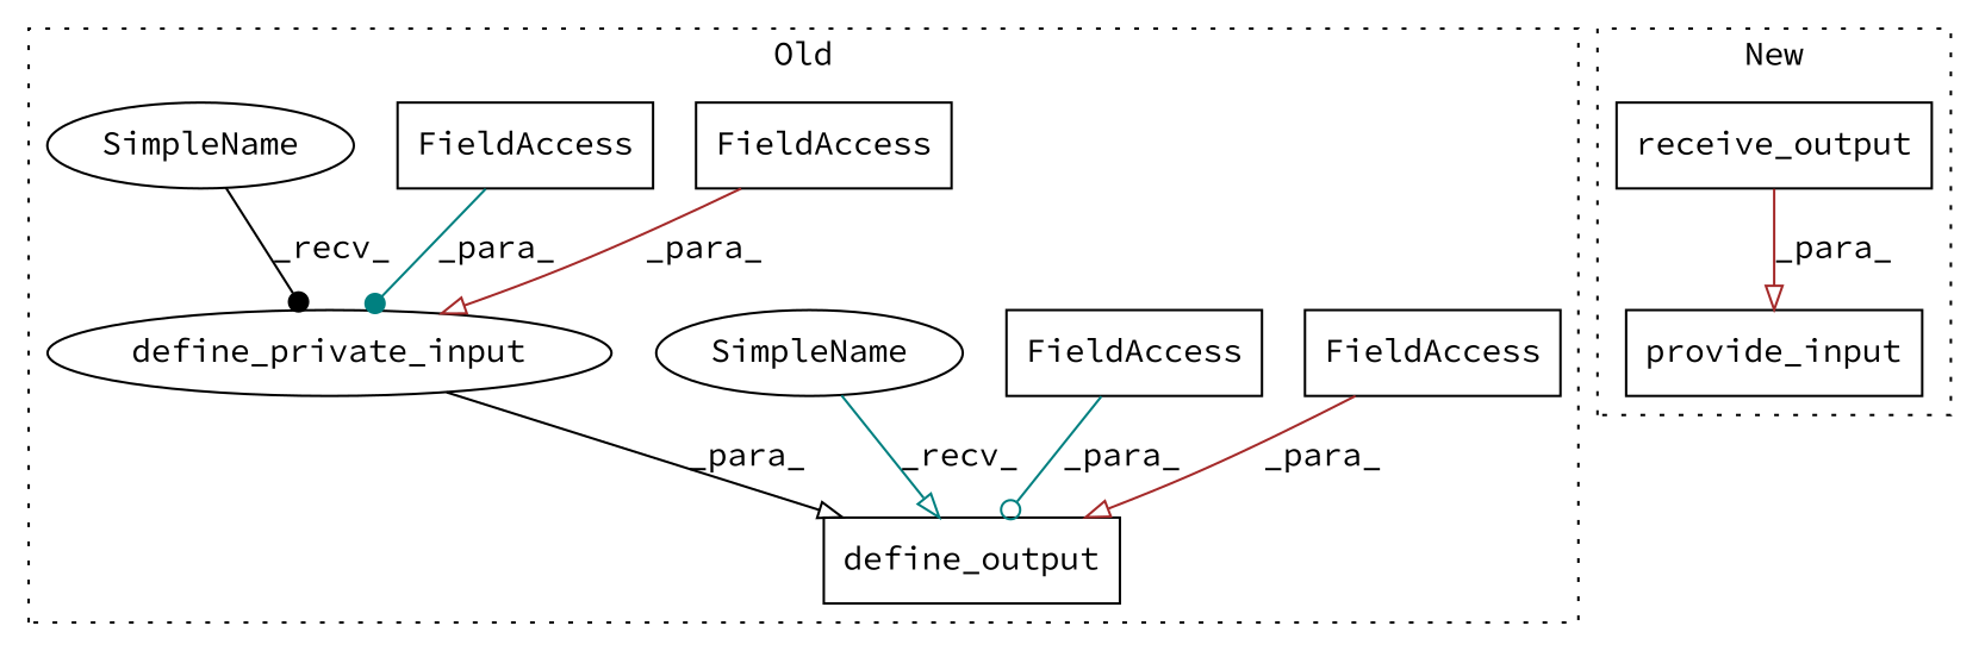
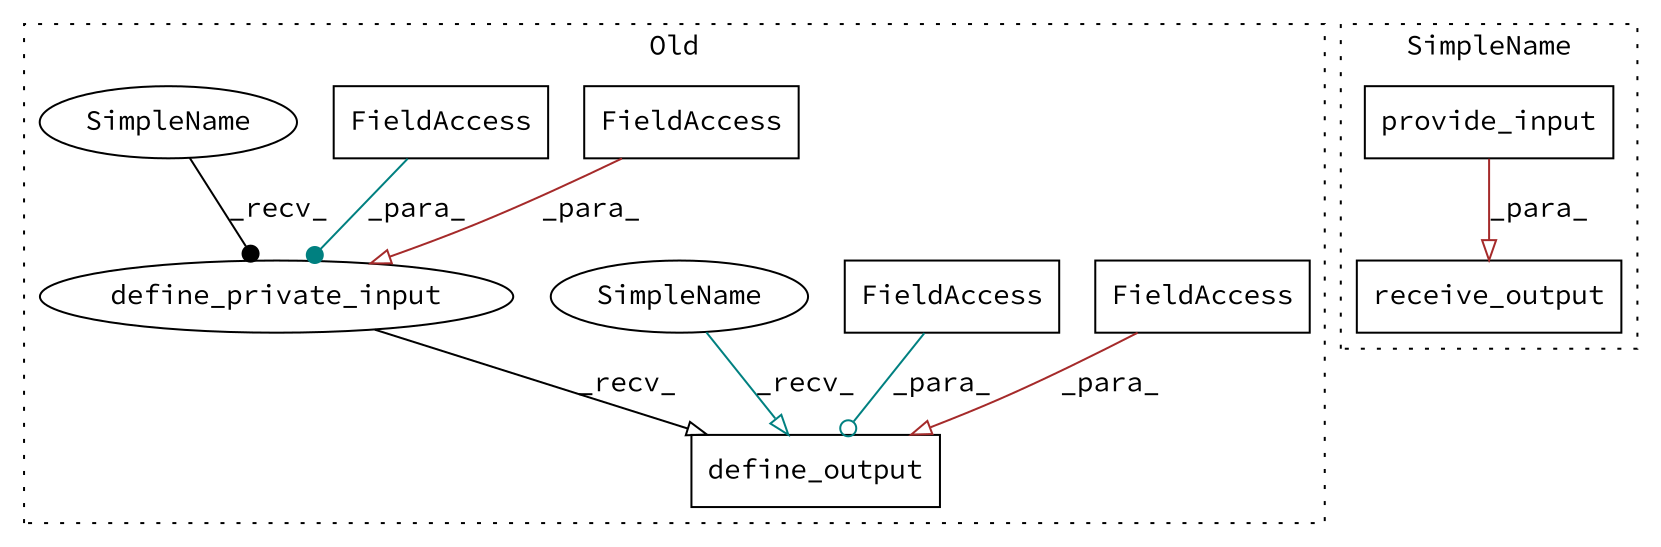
  digraph {
    fontname="Source Code Pro"
    node [a=32 fontname="Source Code Pro" l=17 shape=box]
    edge [arrowhead=onormal color=brown fontname="Source Code Pro"]
    n1 [l="14,1" label=define_output s="7242,7325"]
    n2 [l="21,1" label=define_private_input s="7091,7173" shape=ellipse]
    n3 [a=22 label=FieldAccess s=7142]
    n4 [a=22 label=FieldAccess s=7256]
    n5 [a=22 label=FieldAccess s=7293]
    n6 [a=22 label=FieldAccess s=7112]
    n7 [a=42 l=12 label=SimpleName s=7229 shape=ellipse]
    n8 [a=42 l=12 label=SimpleName s=7078 shape=ellipse]
    n9 [l="15,1" label=receive_output s="6951,6972"]
    n10 [l=15 label=provide_input s=6625]
    subgraph cluster_1 {
      label=Old
      style=dotted
      n1
      n2
      n3
      n4
      n5
      n6
      n7
      n8
    }
    subgraph cluster_2 {
-     label=New
+     label=SimpleName
      style=dotted
      n9
      n10
    }
-   n2 -> n1 [color=black label=_para_]
+   n2 -> n1 [color=black label=_recv_]
    n3 -> n2 [label=_para_]
    n4 -> n1 [label=_para_]
    n5 -> n1 [arrowhead=odot color=teal label=_para_]
    n6 -> n2 [arrowhead=dot color=teal label=_para_]
    n7 -> n1 [color=teal label=_recv_]
    n8 -> n2 [arrowhead=dot color=black label=_recv_]
-   n9 -> n10 [label=_para_]
+   n10 -> n9 [label=_para_]
  }
